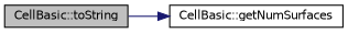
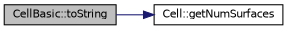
  digraph {
    rankdir=LR
    fontname="DejaVu Sans"
    node [color=black fontname="DejaVu Sans" fontsize=10 shape=record style=filled]
    n1 [fillcolor=grey75 fontcolor=black height=0.2 label="CellBasic::toString" width=0.4]
-   n2 [fillcolor=white height=0.2 label="CellBasic::getNumSurfaces" width=0.4]
+   n2 [fillcolor=white height=0.2 label="Cell::getNumSurfaces" width=0.4]
    n1 -> n2 [color=midnightblue fontname="DejaVu Sans" fontsize=10 labelfontname=Helvetica labelfontsize=10 style=solid]
  }
